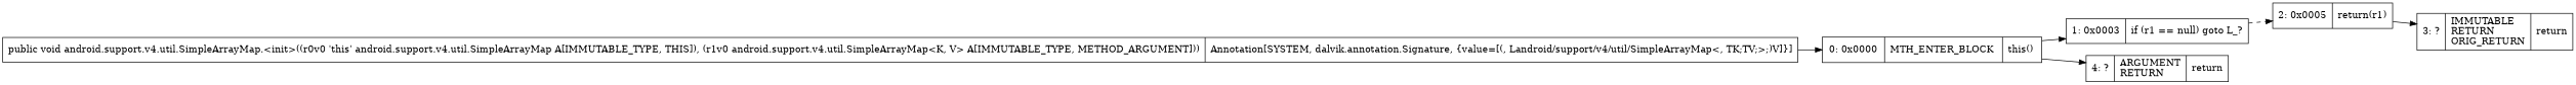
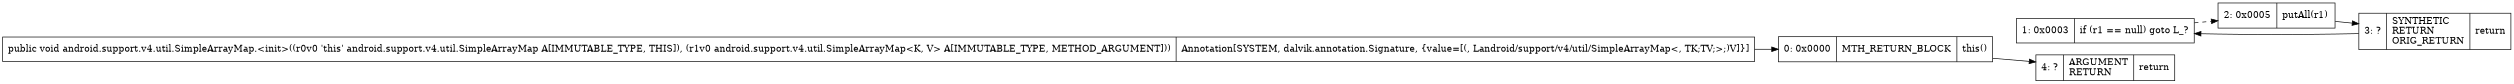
  digraph {
    rankdir=LR
    node [shape=record]
-   n1 [label="{0\:\ 0x0000|MTH_ENTER_BLOCK\l|this()\l}"]
+   n1 [label="{0\:\ 0x0000|MTH_RETURN_BLOCK\l|this()\l}"]
    n2 [label="{1\:\ 0x0003|if (r1 == null) goto L_?\l}"]
    n3 [label="{4\:\ ?|ARGUMENT\lRETURN\l|return\l}"]
-   n4 [label="{2\:\ 0x0005|return(r1)\l}"]
-   n5 [label="{3\:\ ?|IMMUTABLE\lRETURN\lORIG_RETURN\l|return\l}"]
+   n4 [label="{2\:\ 0x0005|putAll(r1)\l}"]
+   n5 [label="{3\:\ ?|SYNTHETIC\lRETURN\lORIG_RETURN\l|return\l}"]
    n6 [label="{public void android.support.v4.util.SimpleArrayMap.\<init\>((r0v0 'this' android.support.v4.util.SimpleArrayMap A[IMMUTABLE_TYPE, THIS]), (r1v0 android.support.v4.util.SimpleArrayMap\<K, V\> A[IMMUTABLE_TYPE, METHOD_ARGUMENT]))  | Annotation[SYSTEM, dalvik.annotation.Signature, \{value=[(, Landroid\/support\/v4\/util\/SimpleArrayMap\<, TK;TV;\>;)V]\}]\l}"]
-   n1 -> n2
+   n5 -> n2
    n1 -> n3
    n2 -> n4 [style=dashed]
    n4 -> n5
    n6 -> n1
  }
